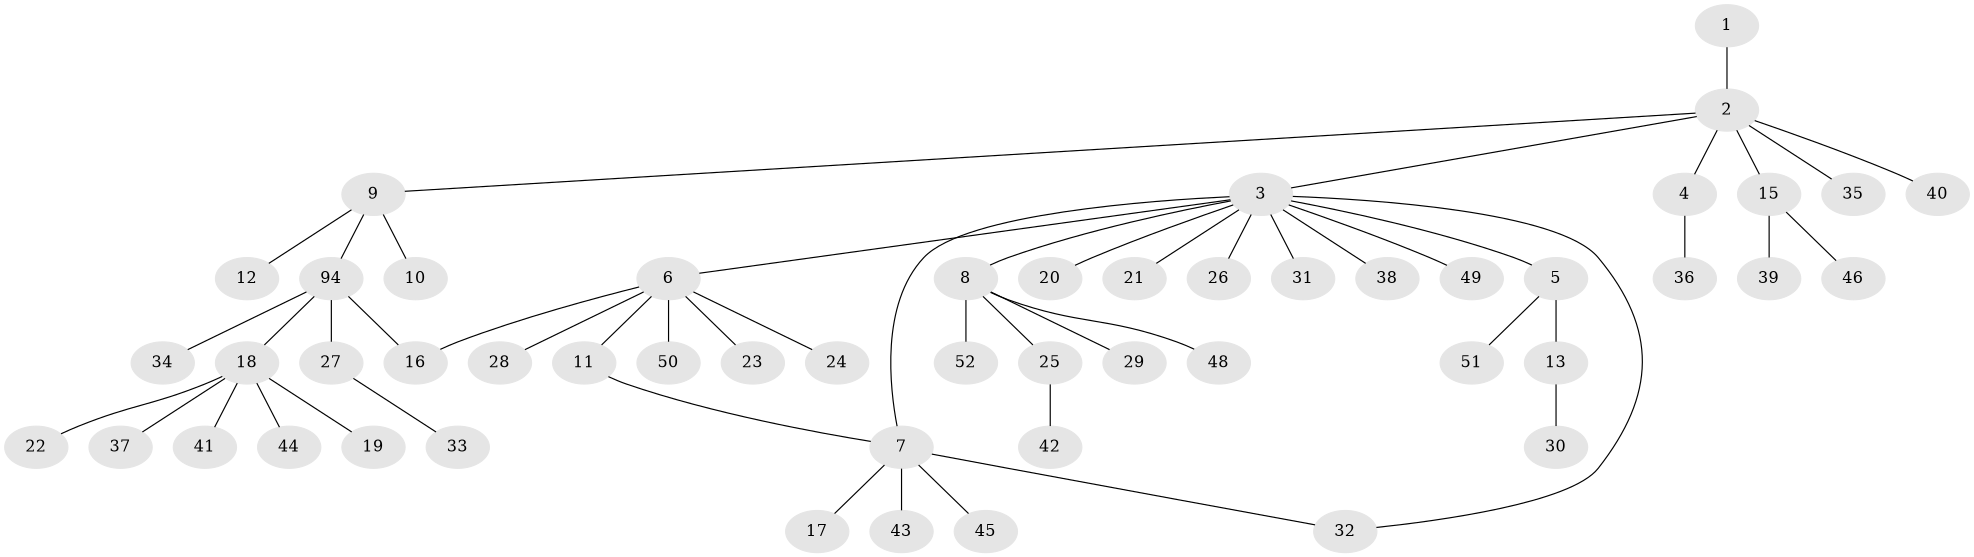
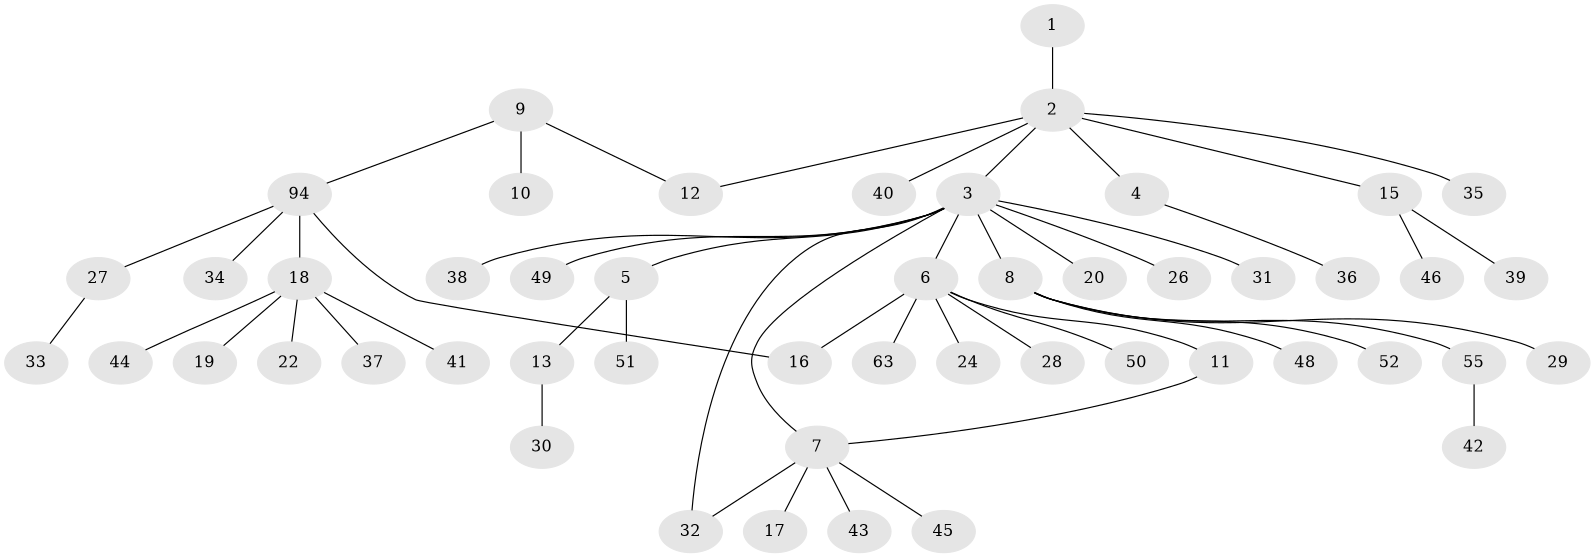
  graph {
    node [color=gray90 style=filled]
    1
    2
    3
    4
    9
    15
    35
    40
    5
    6
    7
    8
    20
-   21
    26
    31
    32
    38
    49
    36
    10
    12
    n23 [label=94]
    39
    46
    13
    51
    11
    16
-   23
+   23 [label=63]
    24
    28
    50
    17
    43
    45
-   25
+   25 [label=55]
    29
    48
    52
    30
    42
    18
    27
    34
    19
    22
    37
    41
    44
    33
    1 -- 2
    2 -- 3
    2 -- 4
-   2 -- 9
+   2 -- 12
    2 -- 15
    2 -- 35
    2 -- 40
    3 -- 5
    3 -- 6
    3 -- 7
    3 -- 8
    3 -- 20
-   3 -- 21
    3 -- 26
    3 -- 31
    3 -- 32
    3 -- 38
    3 -- 49
    4 -- 36
    9 -- 10
    9 -- 12
    9 -- n23
    15 -- 39
    15 -- 46
    5 -- 13
    5 -- 51
    6 -- 11
    6 -- 16
    6 -- 23
    6 -- 24
    6 -- 28
    6 -- 50
    7 -- 32
    7 -- 17
    7 -- 43
    7 -- 45
    8 -- 25
    8 -- 29
    8 -- 48
    8 -- 52
    n23 -- 16
    n23 -- 18
    n23 -- 27
    n23 -- 34
    13 -- 30
    11 -- 7
    25 -- 42
    18 -- 19
    18 -- 22
    18 -- 37
    18 -- 41
    18 -- 44
    27 -- 33
  }
